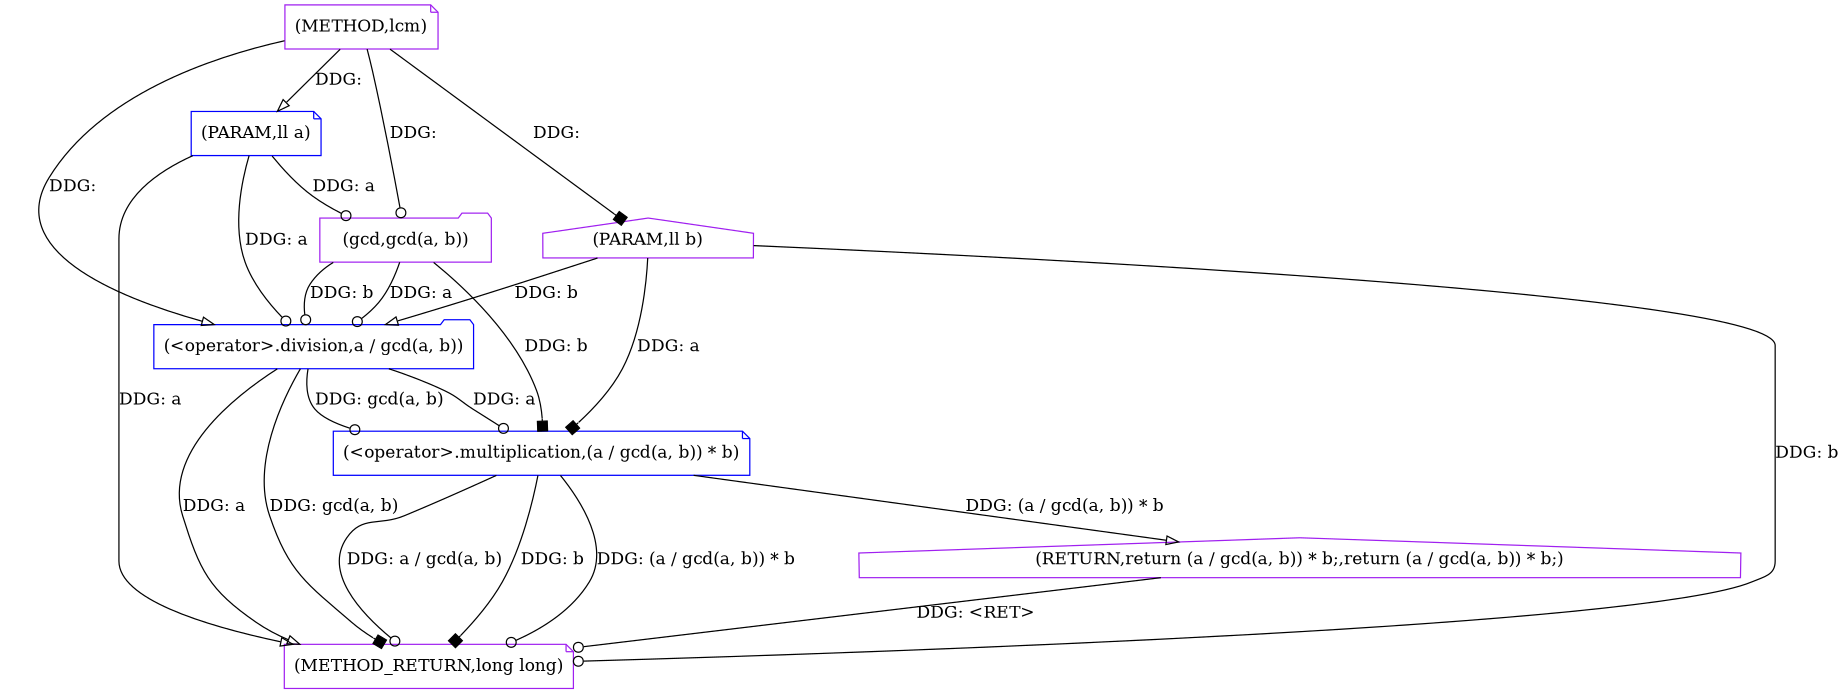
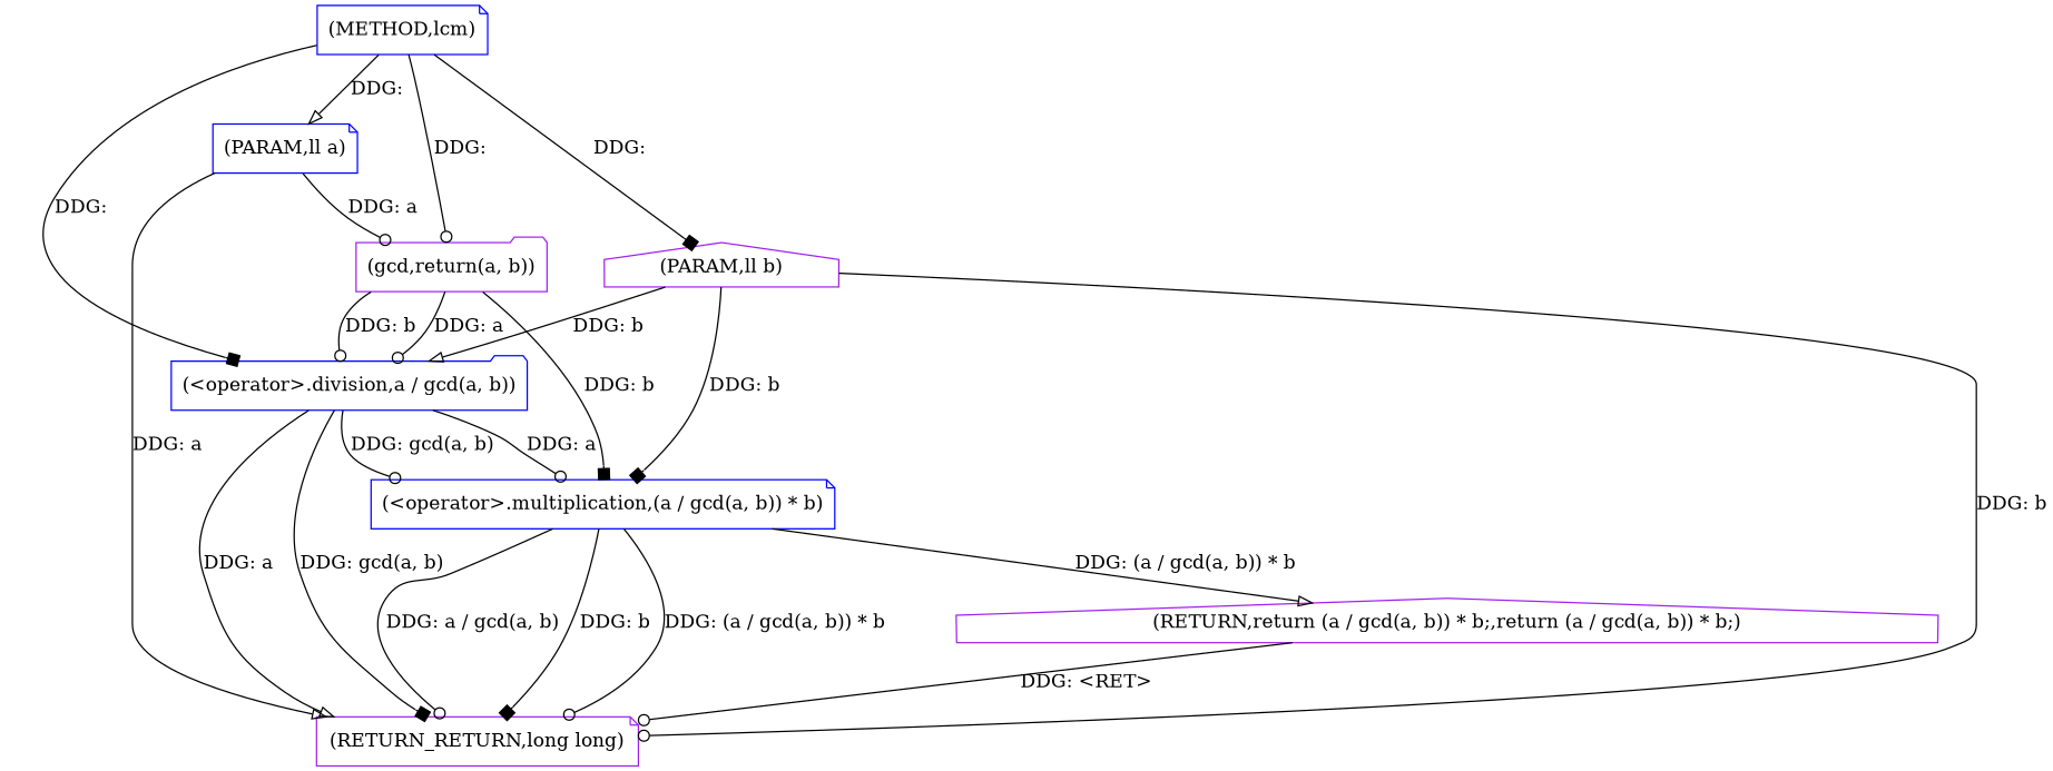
  digraph {
    node [color=purple shape=note]
    edge [arrowhead=odot]
-   n1 [label="(METHOD,lcm)"]
+   n1 [color=blue label="(METHOD,lcm)"]
    n2 [color=blue label="(PARAM,ll a)"]
    n3 [label="(PARAM,ll b)" shape=house]
    n4 [color=blue label="(<operator>.division,a / gcd(a, b))" shape=folder]
-   n5 [label="(gcd,gcd(a, b))" shape=folder]
-   n6 [label="(METHOD_RETURN,long long)"]
+   n5 [label="(gcd,return(a, b))" shape=folder]
+   n6 [label="(RETURN_RETURN,long long)"]
    n7 [color=blue label="(<operator>.multiplication,(a / gcd(a, b)) * b)"]
    n8 [label="(RETURN,return (a / gcd(a, b)) * b;,return (a / gcd(a, b)) * b;)" shape=house]
    n1 -> n2 [arrowhead=onormal label="DDG: "]
    n1 -> n3 [arrowhead=box label="DDG: "]
-   n1 -> n4 [arrowhead=onormal label="DDG: "]
+   n1 -> n4 [arrowhead=box label="DDG: "]
    n1 -> n5 [label="DDG: "]
-   n2 -> n4 [label="DDG: a"]
    n2 -> n5 [label="DDG: a"]
    n2 -> n6 [arrowhead=onormal label="DDG: a"]
    n3 -> n4 [arrowhead=onormal label="DDG: b"]
    n3 -> n6 [label="DDG: b"]
-   n3 -> n7 [arrowhead=box label="DDG: a"]
+   n3 -> n7 [arrowhead=box label="DDG: b"]
    n4 -> n6 [arrowhead=onormal label="DDG: a"]
    n4 -> n6 [arrowhead=box label="DDG: gcd(a, b)"]
    n4 -> n7 [label="DDG: gcd(a, b)"]
    n4 -> n7 [label="DDG: a"]
    n5 -> n4 [label="DDG: a"]
    n5 -> n4 [label="DDG: b"]
    n5 -> n7 [arrowhead=box label="DDG: b"]
    n7 -> n6 [label="DDG: a / gcd(a, b)"]
    n7 -> n6 [arrowhead=box label="DDG: b"]
    n7 -> n6 [label="DDG: (a / gcd(a, b)) * b"]
    n7 -> n8 [arrowhead=onormal label="DDG: (a / gcd(a, b)) * b"]
    n8 -> n6 [label="DDG: <RET>"]
  }
